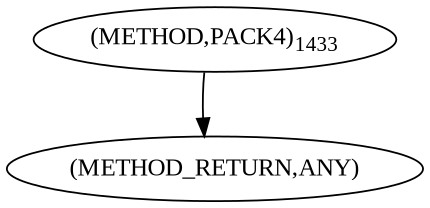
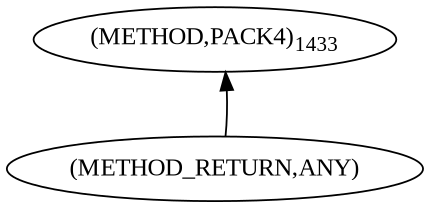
  digraph {
    fontname="Liberation Serif"
    node [fontname="Liberation Serif"]
    n1 [label=<(METHOD,PACK4)<SUB>1433</SUB>>]
    n2 [label=<(METHOD_RETURN,ANY)>]
-   n1 -> n2 [fontname="Liberation Serif"]
+   n2 -> n1 [fontname="Liberation Serif"]
  }
